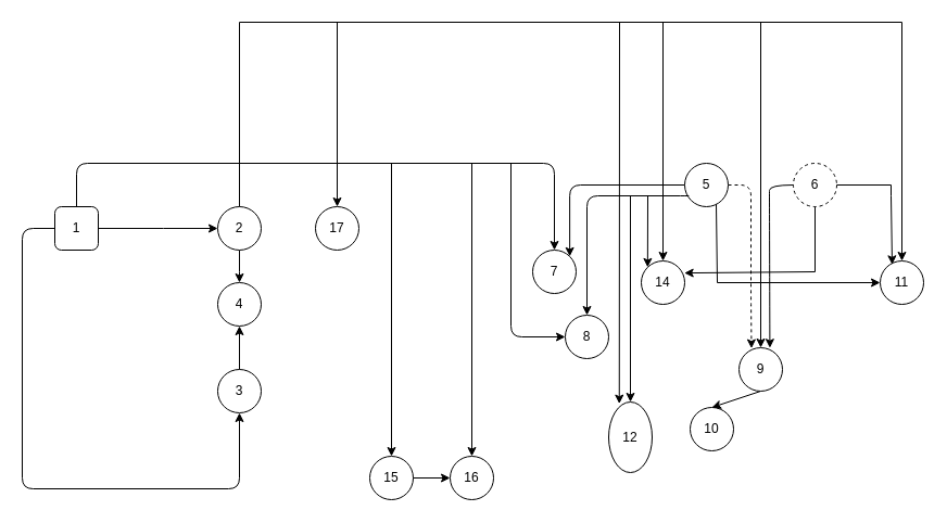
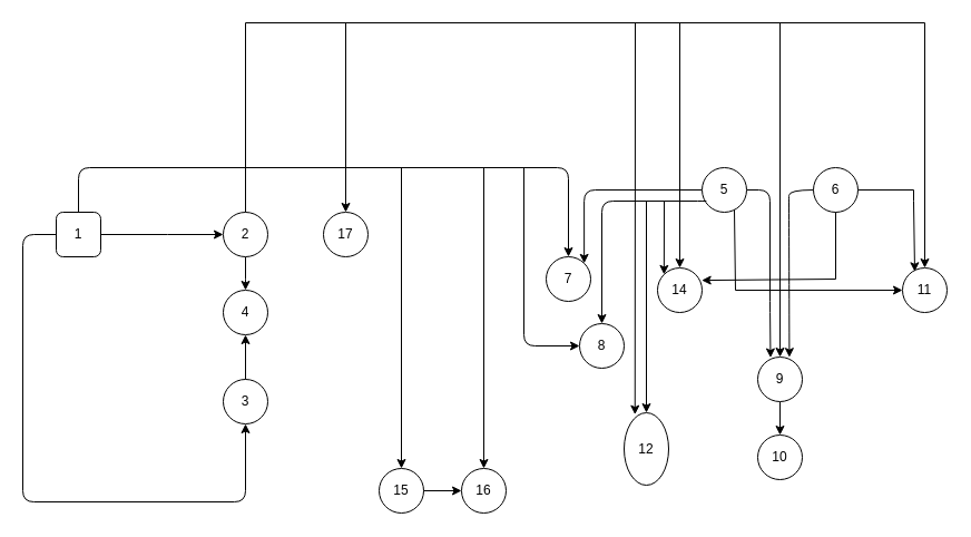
  <mxCell id="0" />
  <mxCell id="1" parent="0" />
  <mxCell id="2" style="edgeStyle=orthogonalEdgeStyle;rounded=0;orthogonalLoop=1;jettySize=auto;html=1;exitX=1;exitY=0.5;exitDx=0;exitDy=0;labelBackgroundColor=default;fontColor=default;strokeColor=default;entryX=0;entryY=0.5;entryDx=0;entryDy=0;" parent="1" source="5" target="7" edge="1"><mxGeometry relative="1" as="geometry"><mxPoint x="120" y="220" as="targetPoint" /><Array as="points"><mxPoint x="150" y="210" /><mxPoint x="150" y="210" /></Array></mxGeometry></mxCell>
  <mxCell id="3" style="edgeStyle=orthogonalEdgeStyle;rounded=1;orthogonalLoop=1;jettySize=auto;html=1;exitX=0.5;exitY=0;exitDx=0;exitDy=0;labelBackgroundColor=default;fontColor=default;strokeColor=default;entryX=0.5;entryY=0;entryDx=0;entryDy=0;" parent="1" source="5" target="17" edge="1"><mxGeometry relative="1" as="geometry"><mxPoint x="420" y="190" as="targetPoint" /><Array as="points"><mxPoint x="70" y="150" /><mxPoint x="510" y="150" /></Array></mxGeometry></mxCell>
  <mxCell id="4" style="edgeStyle=orthogonalEdgeStyle;rounded=1;orthogonalLoop=1;jettySize=auto;html=1;exitX=0;exitY=0.5;exitDx=0;exitDy=0;labelBackgroundColor=default;fontColor=default;strokeColor=default;entryX=0.5;entryY=1;entryDx=0;entryDy=0;" parent="1" source="5" edge="1" target="10"><mxGeometry relative="1" as="geometry"><Array as="points"><mxPoint x="20" y="210" /><mxPoint x="20" y="450" /><mxPoint x="220" y="450" /></Array><mxPoint x="130" y="370" as="targetPoint" /></mxGeometry></mxCell>
  <mxCell id="5" value="1" style="whiteSpace=wrap;html=1;aspect=fixed;fillColor=default;strokeColor=default;fontColor=default;labelBackgroundColor=default;rounded=1;" parent="1" vertex="1"><mxGeometry x="50" y="190" width="40" height="40" as="geometry" /></mxCell>
  <mxCell id="6" style="edgeStyle=orthogonalEdgeStyle;rounded=0;orthogonalLoop=1;jettySize=auto;html=1;exitX=0.5;exitY=1;exitDx=0;exitDy=0;entryX=0.5;entryY=0;entryDx=0;entryDy=0;labelBackgroundColor=default;fontColor=default;strokeColor=default;" parent="1" source="7" target="9" edge="1"><mxGeometry relative="1" as="geometry"><Array as="points"><mxPoint x="220" y="250" /><mxPoint x="220" y="250" /></Array></mxGeometry></mxCell>
  <mxCell id="7" value="2" style="ellipse;whiteSpace=wrap;html=1;aspect=fixed;fillColor=default;strokeColor=default;fontColor=default;labelBackgroundColor=default;" parent="1" vertex="1"><mxGeometry x="200" y="190" width="40" height="40" as="geometry" /></mxCell>
  <mxCell id="8" style="edgeStyle=orthogonalEdgeStyle;rounded=1;orthogonalLoop=1;jettySize=auto;html=1;exitX=1;exitY=0.5;exitDx=0;exitDy=0;entryX=0;entryY=0.5;entryDx=0;entryDy=0;labelBackgroundColor=default;fontColor=default;strokeColor=default;" parent="1" source="9" edge="1"><mxGeometry relative="1" as="geometry"><mxPoint x="230" y="280" as="targetPoint" /></mxGeometry></mxCell>
  <mxCell id="9" value="4" style="ellipse;whiteSpace=wrap;html=1;aspect=fixed;fillColor=default;strokeColor=default;fontColor=default;labelBackgroundColor=default;" parent="1" vertex="1"><mxGeometry x="200" y="260" width="40" height="40" as="geometry" /></mxCell>
  <mxCell id="10" value="3" style="ellipse;whiteSpace=wrap;html=1;aspect=fixed;fillColor=default;strokeColor=default;fontColor=default;labelBackgroundColor=default;" parent="1" vertex="1"><mxGeometry x="200" y="340" width="40" height="40" as="geometry" /></mxCell>
  <mxCell id="11" value="" style="endArrow=classic;html=1;rounded=1;labelBackgroundColor=default;fontColor=default;strokeColor=default;entryX=0.5;entryY=1;entryDx=0;entryDy=0;exitX=0.5;exitY=0;exitDx=0;exitDy=0;" parent="1" source="10" target="9" edge="1"><mxGeometry width="50" height="50" relative="1" as="geometry"><mxPoint x="340" y="-30" as="sourcePoint" /><mxPoint x="390" y="-80" as="targetPoint" /></mxGeometry></mxCell>
- <mxCell id="12" style="edgeStyle=orthogonalEdgeStyle;rounded=1;orthogonalLoop=1;jettySize=auto;html=1;exitX=1;exitY=0.5;exitDx=0;exitDy=0;entryX=0.287;entryY=0.014;entryDx=0;entryDy=0;labelBackgroundColor=default;fontColor=default;strokeColor=default;entryPerimeter=0;dashed=1;" parent="1" source="14" target="33" edge="1"><mxGeometry relative="1" as="geometry"><Array as="points"><mxPoint x="691" y="170" /><mxPoint x="691" y="270" /><mxPoint x="692" y="270" /></Array></mxGeometry></mxCell>
+ <mxCell id="12" style="edgeStyle=orthogonalEdgeStyle;rounded=1;orthogonalLoop=1;jettySize=auto;html=1;exitX=1;exitY=0.5;exitDx=0;exitDy=0;entryX=0.287;entryY=0.014;entryDx=0;entryDy=0;labelBackgroundColor=default;fontColor=default;strokeColor=default;entryPerimeter=0;" parent="1" source="14" target="33" edge="1"><mxGeometry relative="1" as="geometry"><Array as="points"><mxPoint x="691" y="170" /><mxPoint x="691" y="270" /><mxPoint x="692" y="270" /></Array></mxGeometry></mxCell>
  <mxCell id="13" style="edgeStyle=orthogonalEdgeStyle;rounded=1;orthogonalLoop=1;jettySize=auto;html=1;exitX=0;exitY=0.5;exitDx=0;exitDy=0;entryX=1;entryY=0;entryDx=0;entryDy=0;labelBackgroundColor=default;fontColor=default;strokeColor=default;" parent="1" source="14" target="17" edge="1"><mxGeometry relative="1" as="geometry" /></mxCell>
  <mxCell id="14" value="5" style="ellipse;whiteSpace=wrap;html=1;aspect=fixed;fillColor=default;strokeColor=default;fontColor=default;labelBackgroundColor=default;" parent="1" vertex="1"><mxGeometry x="630" y="150" width="40" height="40" as="geometry" /></mxCell>
  <mxCell id="15" value="8" style="ellipse;whiteSpace=wrap;html=1;aspect=fixed;fillColor=default;strokeColor=default;fontColor=default;labelBackgroundColor=default;" parent="1" vertex="1"><mxGeometry x="520" y="290" width="40" height="40" as="geometry" /></mxCell>
  <mxCell id="16" style="edgeStyle=orthogonalEdgeStyle;rounded=1;orthogonalLoop=1;jettySize=auto;html=1;entryX=0.5;entryY=0;entryDx=0;entryDy=0;labelBackgroundColor=default;fontColor=default;strokeColor=default;" parent="1" target="15" edge="1"><mxGeometry relative="1" as="geometry"><mxPoint x="570" y="250" as="targetPoint" /><mxPoint x="630" y="180" as="sourcePoint" /><Array as="points"><mxPoint x="636" y="180" /><mxPoint x="550" y="180" /></Array></mxGeometry></mxCell>
  <mxCell id="17" value="7" style="ellipse;whiteSpace=wrap;html=1;aspect=fixed;fillColor=default;strokeColor=default;fontColor=default;labelBackgroundColor=default;" parent="1" vertex="1"><mxGeometry x="490" y="230" width="40" height="40" as="geometry" /></mxCell>
- <mxCell id="18" value="10" style="ellipse;whiteSpace=wrap;html=1;aspect=fixed;fillColor=default;strokeColor=default;fontColor=default;labelBackgroundColor=default;" parent="1" vertex="1"><mxGeometry x="635" y="375" width="40" height="40" as="geometry" /></mxCell>
+ <mxCell id="18" value="10" style="ellipse;whiteSpace=wrap;html=1;aspect=fixed;fillColor=default;strokeColor=default;fontColor=default;labelBackgroundColor=default;" parent="1" vertex="1"><mxGeometry x="680" y="390" width="40" height="40" as="geometry" /></mxCell>
  <mxCell id="19" value="" style="endArrow=classic;html=1;rounded=1;labelBackgroundColor=default;fontColor=default;strokeColor=default;entryX=0;entryY=0.5;entryDx=0;entryDy=0;" parent="1" target="15" edge="1"><mxGeometry width="50" height="50" relative="1" as="geometry"><mxPoint x="470" y="150" as="sourcePoint" /><mxPoint x="350" y="-20" as="targetPoint" /><Array as="points"><mxPoint x="470" y="310" /></Array></mxGeometry></mxCell>
- <mxCell id="20" value="6" style="ellipse;whiteSpace=wrap;html=1;aspect=fixed;fillColor=default;strokeColor=default;fontColor=default;labelBackgroundColor=default;dashed=1;" parent="1" vertex="1"><mxGeometry x="730" y="150" width="40" height="40" as="geometry" /></mxCell>
+ <mxCell id="20" value="6" style="ellipse;whiteSpace=wrap;html=1;aspect=fixed;fillColor=default;strokeColor=default;fontColor=default;labelBackgroundColor=default;" parent="1" vertex="1"><mxGeometry x="730" y="150" width="40" height="40" as="geometry" /></mxCell>
  <mxCell id="21" value="" style="endArrow=classic;html=1;rounded=0;exitX=0.5;exitY=1;exitDx=0;exitDy=0;entryX=0.5;entryY=0;entryDx=0;entryDy=0;startArrow=none;" parent="1" source="33" target="18" edge="1"><mxGeometry width="50" height="50" relative="1" as="geometry"><mxPoint x="790" y="280" as="sourcePoint" /><mxPoint x="840" y="230" as="targetPoint" /></mxGeometry></mxCell>
  <mxCell id="22" value="11" style="ellipse;whiteSpace=wrap;html=1;aspect=fixed;fillColor=default;strokeColor=default;fontColor=default;labelBackgroundColor=default;" parent="1" vertex="1"><mxGeometry x="810" y="240" width="40" height="40" as="geometry" /></mxCell>
  <mxCell id="23" value="" style="endArrow=classic;html=1;rounded=0;exitX=0.725;exitY=0.942;exitDx=0;exitDy=0;exitPerimeter=0;" parent="1" source="14" target="22" edge="1"><mxGeometry width="50" height="50" relative="1" as="geometry"><mxPoint x="850" y="310" as="sourcePoint" /><mxPoint x="900" y="260" as="targetPoint" /><Array as="points"><mxPoint x="660" y="260" /></Array></mxGeometry></mxCell>
  <mxCell id="24" value="" style="endArrow=classic;html=1;rounded=0;exitX=1;exitY=0.5;exitDx=0;exitDy=0;entryX=0.275;entryY=0.083;entryDx=0;entryDy=0;entryPerimeter=0;" parent="1" source="20" target="22" edge="1"><mxGeometry width="50" height="50" relative="1" as="geometry"><mxPoint x="850" y="310" as="sourcePoint" /><mxPoint x="900" y="260" as="targetPoint" /><Array as="points"><mxPoint x="820" y="170" /><mxPoint x="820" y="180" /></Array></mxGeometry></mxCell>
  <mxCell id="25" value="12" style="ellipse;whiteSpace=wrap;html=1;aspect=fixed;fillColor=default;strokeColor=default;fontColor=default;labelBackgroundColor=default;" parent="1" vertex="1"><mxGeometry x="560" y="370" width="40" height="65" as="geometry" /></mxCell>
  <mxCell id="26" value="14" style="ellipse;whiteSpace=wrap;html=1;aspect=fixed;fillColor=default;strokeColor=default;fontColor=default;labelBackgroundColor=default;" parent="1" vertex="1"><mxGeometry x="590" y="240" width="40" height="40" as="geometry" /></mxCell>
  <mxCell id="27" value="15" style="ellipse;whiteSpace=wrap;html=1;aspect=fixed;fillColor=default;strokeColor=default;fontColor=default;labelBackgroundColor=default;" parent="1" vertex="1"><mxGeometry x="340" y="420" width="40" height="40" as="geometry" /></mxCell>
  <mxCell id="28" value="16" style="ellipse;whiteSpace=wrap;html=1;aspect=fixed;fillColor=default;strokeColor=default;fontColor=default;labelBackgroundColor=default;" parent="1" vertex="1"><mxGeometry x="414" y="420" width="40" height="40" as="geometry" /></mxCell>
  <mxCell id="29" value="" style="endArrow=classic;html=1;rounded=0;exitX=1;exitY=0.5;exitDx=0;exitDy=0;entryX=0;entryY=0.5;entryDx=0;entryDy=0;" parent="1" source="27" target="28" edge="1"><mxGeometry width="50" height="50" relative="1" as="geometry"><mxPoint x="360" y="300" as="sourcePoint" /><mxPoint x="410" y="250" as="targetPoint" /></mxGeometry></mxCell>
  <mxCell id="30" value="17" style="ellipse;whiteSpace=wrap;html=1;aspect=fixed;fillColor=default;strokeColor=default;fontColor=default;labelBackgroundColor=default;" parent="1" vertex="1"><mxGeometry x="290" y="190" width="40" height="40" as="geometry" /></mxCell>
  <mxCell id="31" value="" style="endArrow=none;html=1;rounded=0;exitX=0.5;exitY=0;exitDx=0;exitDy=0;" edge="1" parent="1" source="7"><mxGeometry width="50" height="50" relative="1" as="geometry"><mxPoint x="150" y="40" as="sourcePoint" /><mxPoint x="220" y="20" as="targetPoint" /></mxGeometry></mxCell>
  <mxCell id="32" value="" style="endArrow=none;html=1;rounded=0;" edge="1" parent="1"><mxGeometry width="50" height="50" relative="1" as="geometry"><mxPoint x="220" y="20" as="sourcePoint" /><mxPoint x="690" y="20" as="targetPoint" /></mxGeometry></mxCell>
  <mxCell id="33" value="9" style="ellipse;whiteSpace=wrap;html=1;aspect=fixed;fillColor=default;strokeColor=default;fontColor=default;labelBackgroundColor=default;" parent="1" vertex="1"><mxGeometry x="680" y="320" width="40" height="40" as="geometry" /></mxCell>
  <mxCell id="34" value="" style="endArrow=classic;html=1;rounded=0;entryX=0.5;entryY=0;entryDx=0;entryDy=0;" edge="1" parent="1" target="33"><mxGeometry width="50" height="50" relative="1" as="geometry"><mxPoint x="680" y="20" as="sourcePoint" /><mxPoint x="520" y="170" as="targetPoint" /><Array as="points"><mxPoint x="700" y="20" /></Array></mxGeometry></mxCell>
  <mxCell id="35" value="" style="endArrow=classic;html=1;rounded=0;entryX=0.5;entryY=0;entryDx=0;entryDy=0;" edge="1" parent="1" target="22"><mxGeometry width="50" height="50" relative="1" as="geometry"><mxPoint x="830" y="20" as="sourcePoint" /><mxPoint x="870" y="-40" as="targetPoint" /></mxGeometry></mxCell>
  <mxCell id="36" value="" style="endArrow=none;html=1;rounded=0;" edge="1" parent="1"><mxGeometry width="50" height="50" relative="1" as="geometry"><mxPoint x="690" y="20" as="sourcePoint" /><mxPoint x="830" y="20" as="targetPoint" /></mxGeometry></mxCell>
  <mxCell id="37" value="" style="endArrow=classic;html=1;rounded=0;entryX=0.5;entryY=0;entryDx=0;entryDy=0;" edge="1" parent="1" target="26"><mxGeometry width="50" height="50" relative="1" as="geometry"><mxPoint x="610" y="20" as="sourcePoint" /><mxPoint x="610" y="220" as="targetPoint" /></mxGeometry></mxCell>
  <mxCell id="38" value="" style="endArrow=classic;html=1;rounded=0;entryX=0.244;entryY=0.025;entryDx=0;entryDy=0;entryPerimeter=0;" edge="1" parent="1" target="25"><mxGeometry width="50" height="50" relative="1" as="geometry"><mxPoint x="570" y="20" as="sourcePoint" /><mxPoint x="570" y="370" as="targetPoint" /></mxGeometry></mxCell>
  <mxCell id="39" value="" style="endArrow=classic;html=1;rounded=0;entryX=0.5;entryY=0;entryDx=0;entryDy=0;" edge="1" parent="1" target="30"><mxGeometry width="50" height="50" relative="1" as="geometry"><mxPoint x="310" y="20" as="sourcePoint" /><mxPoint x="350" y="60" as="targetPoint" /></mxGeometry></mxCell>
  <mxCell id="40" value="" style="curved=1;endArrow=classic;html=1;rounded=0;exitX=0;exitY=0.5;exitDx=0;exitDy=0;entryX=0.71;entryY=0.005;entryDx=0;entryDy=0;entryPerimeter=0;" edge="1" parent="1" source="20" target="33"><mxGeometry width="50" height="50" relative="1" as="geometry"><mxPoint x="710" y="290" as="sourcePoint" /><mxPoint x="760" y="240" as="targetPoint" /><Array as="points"><mxPoint x="708" y="170" /><mxPoint x="708" y="180" /></Array></mxGeometry></mxCell>
  <mxCell id="41" value="" style="endArrow=none;html=1;rounded=0;entryX=0.5;entryY=1;entryDx=0;entryDy=0;" edge="1" parent="1" target="20"><mxGeometry width="50" height="50" relative="1" as="geometry"><mxPoint x="750" y="250" as="sourcePoint" /><mxPoint x="790" y="210" as="targetPoint" /></mxGeometry></mxCell>
  <mxCell id="42" value="" style="endArrow=classic;html=1;rounded=0;entryX=0.992;entryY=0.278;entryDx=0;entryDy=0;entryPerimeter=0;" edge="1" parent="1" target="26"><mxGeometry width="50" height="50" relative="1" as="geometry"><mxPoint x="750" y="250" as="sourcePoint" /><mxPoint x="770" y="240" as="targetPoint" /></mxGeometry></mxCell>
  <mxCell id="43" value="" style="endArrow=classic;html=1;rounded=0;entryX=0;entryY=0;entryDx=0;entryDy=0;" edge="1" parent="1" target="26"><mxGeometry width="50" height="50" relative="1" as="geometry"><mxPoint x="596" y="180" as="sourcePoint" /><mxPoint x="680" y="210" as="targetPoint" /></mxGeometry></mxCell>
  <mxCell id="44" value="" style="endArrow=classic;html=1;rounded=0;entryX=0.5;entryY=0;entryDx=0;entryDy=0;" edge="1" parent="1" target="25"><mxGeometry width="50" height="50" relative="1" as="geometry"><mxPoint x="580" y="180" as="sourcePoint" /><mxPoint x="630" y="300" as="targetPoint" /></mxGeometry></mxCell>
  <mxCell id="45" value="" style="endArrow=classic;html=1;rounded=0;entryX=0.5;entryY=0;entryDx=0;entryDy=0;" edge="1" parent="1" target="27"><mxGeometry width="50" height="50" relative="1" as="geometry"><mxPoint x="360" y="150" as="sourcePoint" /><mxPoint x="370" y="320" as="targetPoint" /></mxGeometry></mxCell>
  <mxCell id="46" value="" style="endArrow=classic;html=1;rounded=0;entryX=0.5;entryY=0;entryDx=0;entryDy=0;" edge="1" parent="1" target="28"><mxGeometry width="50" height="50" relative="1" as="geometry"><mxPoint x="434" y="150" as="sourcePoint" /><mxPoint x="480" y="350" as="targetPoint" /></mxGeometry></mxCell>
